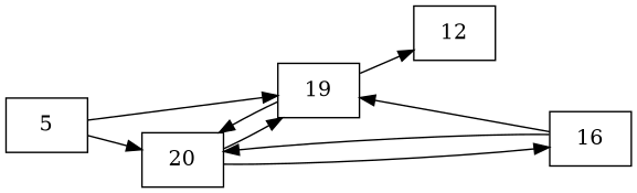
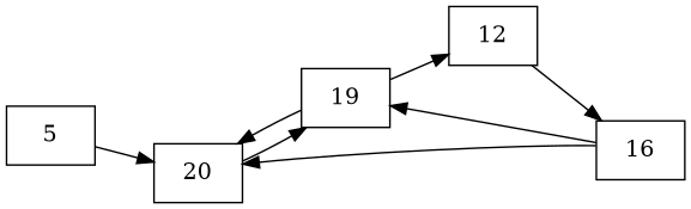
  digraph {
    rankdir=LR
    node [shape=rectangle]
    5
    20
    n3 [label=19]
    16
    n5 [label=12]
    5 -> 20
-   5 -> n3
    20 -> n3
-   20 -> 16
+   n5 -> 16
    n3 -> 20
    n3 -> n5
    16 -> 20
    16 -> n3
  }
